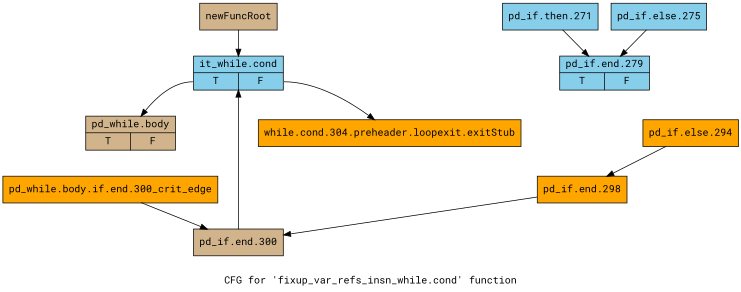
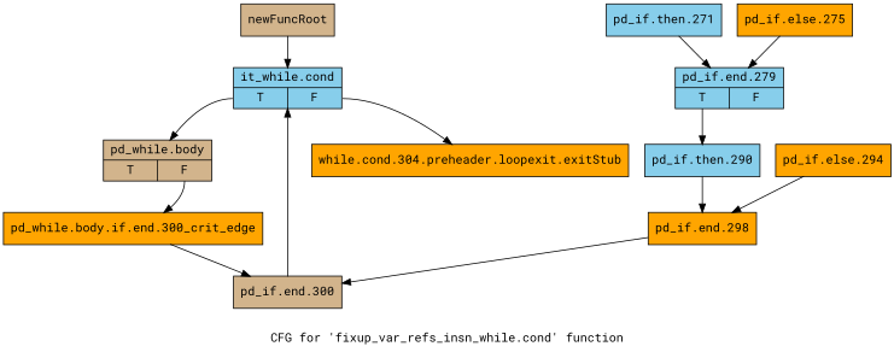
  digraph {
    fontname="Roboto Mono"
    label="CFG for 'fixup_var_refs_insn_while.cond' function"
    node [fillcolor=orange fontname="Roboto Mono" shape=record style=filled]
    edge [fontname="Roboto Mono"]
    n1 [fillcolor=tan label="{newFuncRoot}"]
    n2 [fillcolor=skyblue label="{it_while.cond|{<s0>T|<s1>F}}"]
    n3 [label="{while.cond.304.preheader.loopexit.exitStub}"]
    n4 [fillcolor=tan label="{pd_while.body|{<s0>T|<s1>F}}"]
    n5 [label="{pd_while.body.if.end.300_crit_edge}"]
    n6 [fillcolor=tan label="{pd_if.end.300}"]
    n7 [fillcolor=skyblue label="{pd_if.then.271}"]
    n8 [fillcolor=skyblue label="{pd_if.end.279|{<s0>T|<s1>F}}"]
-   n9 [fillcolor=skyblue label="{pd_if.else.275}"]
+   n9 [label="{pd_if.else.275}"]
+   n10 [fillcolor=skyblue label="{pd_if.then.290}"]
    n11 [label="{pd_if.end.298}"]
    n12 [label="{pd_if.else.294}"]
    n1 -> n2
    n2 -> n3 [tailport=s1]
    n2 -> n4 [tailport=s0]
+   n4 -> n5 [tailport=s1]
    n5 -> n6
    n6 -> n2
    n7 -> n8
+   n8 -> n10 [tailport=s0]
    n9 -> n8
+   n10 -> n11
    n11 -> n6
    n12 -> n11
  }
